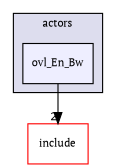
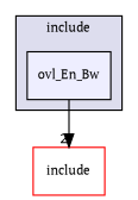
  digraph {
    compound=true
    fontname="PT Serif"
    node [fontname="PT Serif" fontsize=10 shape=box style=filled]
    n1 [fillcolor="#eeeeff" label=ovl_En_Bw pencolor=black]
    n2 [color=red fillcolor=white label=include]
    subgraph cluster_1 {
      bgcolor="#ddddee"
      fontsize=10
-     label=actors
+     label=include
      pencolor=black
      n1
    }
    n1 -> n2 [headlabel=2 labeldistance=1.5 labelfontname=Helvetica labelfontsize=10 fontname="PT Serif"]
  }
